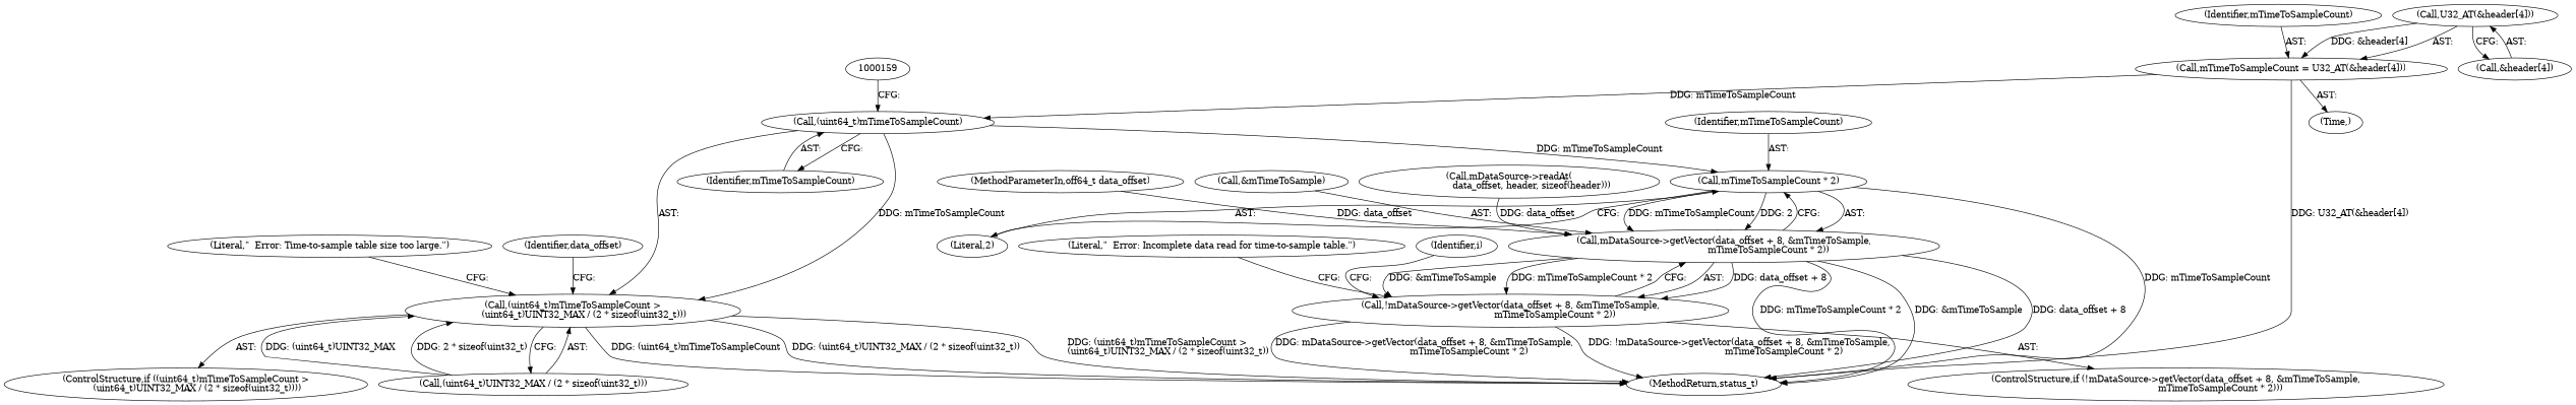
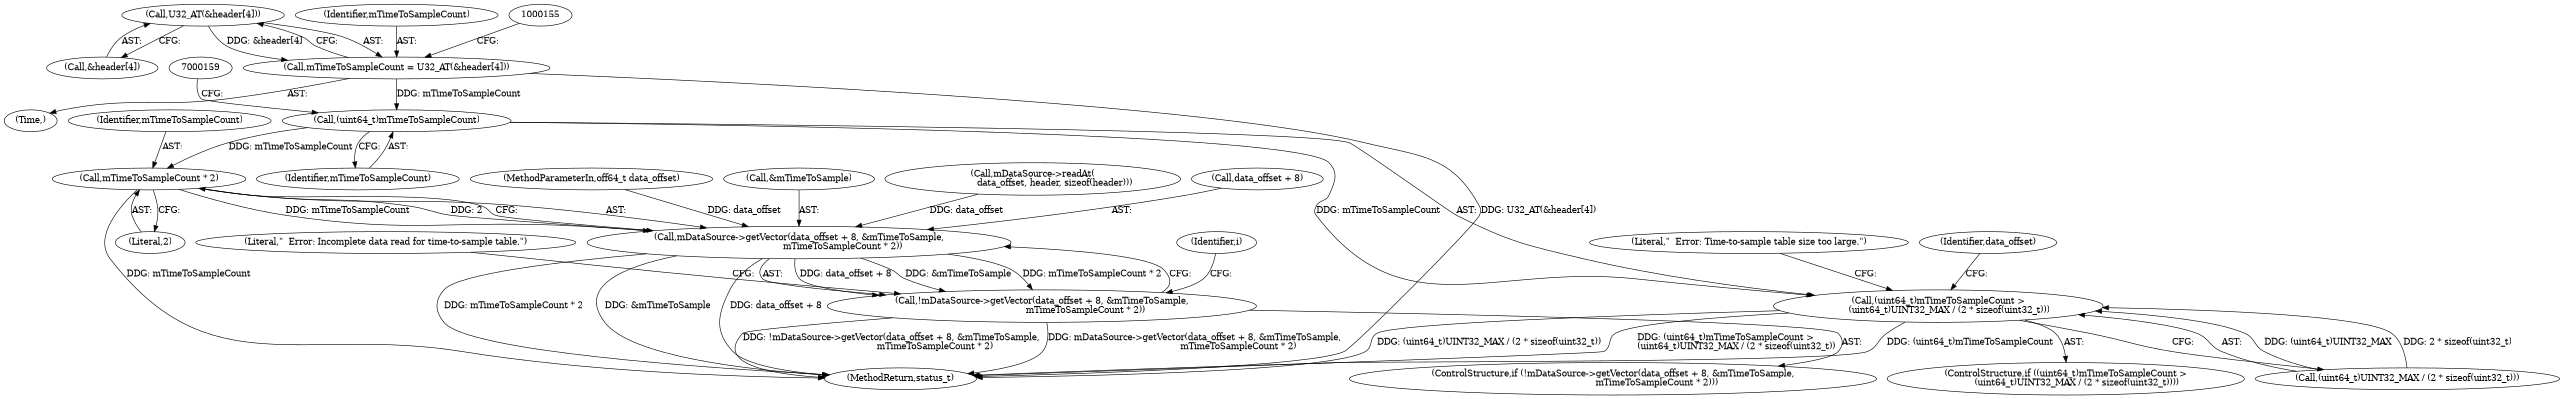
  digraph {
    n1 [label="(Call,U32_AT(&header[4]))"]
    n2 [label="(Call,mTimeToSampleCount = U32_AT(&header[4]))"]
    n3 [label="(Call,&header[4])"]
    n4 [label="(MethodReturn,status_t)"]
    n5 [label="(Call,(uint64_t)mTimeToSampleCount)"]
    n6 [label="(Time,)"]
    n7 [label="(Call,(uint64_t)mTimeToSampleCount >\n        (uint64_t)UINT32_MAX / (2 * sizeof(uint32_t)))"]
    n8 [label="(Call,mTimeToSampleCount * 2)"]
    n9 [label="(Identifier,mTimeToSampleCount)"]
    n10 [label="(ControlStructure,if ((uint64_t)mTimeToSampleCount >\n        (uint64_t)UINT32_MAX / (2 * sizeof(uint32_t))))"]
    n11 [label="(Call,(uint64_t)UINT32_MAX / (2 * sizeof(uint32_t)))"]
    n12 [label="(Call,mDataSource->getVector(data_offset + 8, &mTimeToSample,\n                                mTimeToSampleCount * 2))"]
    n13 [label="(Literal,2)"]
    n14 [label="(Call,!mDataSource->getVector(data_offset + 8, &mTimeToSample,\n                                mTimeToSampleCount * 2))"]
    n15 [label="(ControlStructure,if (!mDataSource->getVector(data_offset + 8, &mTimeToSample,\n                                mTimeToSampleCount * 2)))"]
    n16 [label="(MethodParameterIn,off64_t data_offset)"]
    n17 [label="(Call,&mTimeToSample)"]
    n18 [label="(Identifier,mTimeToSampleCount)"]
    n19 [label="(Literal,\"  Error: Time-to-sample table size too large.\")"]
    n20 [label="(Identifier,i)"]
    n21 [label="(Call,mDataSource->readAt(\n                data_offset, header, sizeof(header)))"]
+   n22 [label="(Call,data_offset + 8)"]
    n23 [label="(Literal,\"  Error: Incomplete data read for time-to-sample table.\")"]
    n24 [label="(Identifier,mTimeToSampleCount)"]
    n25 [label="(Identifier,data_offset)"]
-   1000159
+   1000155
+   1000159 [label=7000159]
    n1 -> n2 [label="AST: "]
    n1 -> n2 [label="DDG: &header[4]"]
    n1 -> n3 [label="CFG: "]
+   n2 -> n1 [label="CFG: "]
    n2 -> n4 [label="DDG: U32_AT(&header[4])"]
    n2 -> n5 [label="DDG: mTimeToSampleCount"]
    n2 -> n6 [label="AST: "]
    n3 -> n1 [label="AST: "]
    n5 -> n7 [label="AST: "]
    n5 -> n7 [label="DDG: mTimeToSampleCount"]
    n5 -> n8 [label="DDG: mTimeToSampleCount"]
    n5 -> n9 [label="CFG: "]
    n7 -> n4 [label="DDG: (uint64_t)mTimeToSampleCount >\n        (uint64_t)UINT32_MAX / (2 * sizeof(uint32_t))"]
    n7 -> n4 [label="DDG: (uint64_t)mTimeToSampleCount"]
    n7 -> n4 [label="DDG: (uint64_t)UINT32_MAX / (2 * sizeof(uint32_t))"]
    n7 -> n10 [label="AST: "]
    n7 -> n11 [label="CFG: "]
    n8 -> n4 [label="DDG: mTimeToSampleCount"]
    n8 -> n12 [label="AST: "]
    n8 -> n12 [label="DDG: mTimeToSampleCount"]
    n8 -> n12 [label="DDG: 2"]
    n8 -> n13 [label="CFG: "]
    n9 -> n5 [label="AST: "]
    n11 -> n7 [label="AST: "]
    n11 -> n7 [label="DDG: (uint64_t)UINT32_MAX"]
    n11 -> n7 [label="DDG: 2 * sizeof(uint32_t)"]
    n12 -> n4 [label="DDG: mTimeToSampleCount * 2"]
    n12 -> n4 [label="DDG: &mTimeToSample"]
    n12 -> n4 [label="DDG: data_offset + 8"]
    n12 -> n8 [label="CFG: "]
    n12 -> n14 [label="AST: "]
    n12 -> n14 [label="DDG: data_offset + 8"]
    n12 -> n14 [label="DDG: &mTimeToSample"]
    n12 -> n14 [label="DDG: mTimeToSampleCount * 2"]
    n13 -> n8 [label="AST: "]
    n14 -> n4 [label="DDG: mDataSource->getVector(data_offset + 8, &mTimeToSample,\n                                mTimeToSampleCount * 2)"]
    n14 -> n4 [label="DDG: !mDataSource->getVector(data_offset + 8, &mTimeToSample,\n                                mTimeToSampleCount * 2)"]
    n14 -> n12 [label="CFG: "]
    n14 -> n15 [label="AST: "]
    n16 -> n12 [label="DDG: data_offset"]
    n17 -> n12 [label="AST: "]
    n18 -> n2 [label="AST: "]
    n19 -> n7 [label="CFG: "]
    n20 -> n14 [label="CFG: "]
    n21 -> n12 [label="DDG: data_offset"]
+   n22 -> n12 [label="AST: "]
    n23 -> n14 [label="CFG: "]
    n24 -> n8 [label="AST: "]
    n25 -> n7 [label="CFG: "]
+   1000155 -> n2 [label="CFG: "]
    1000159 -> n5 [label="CFG: "]
  }
